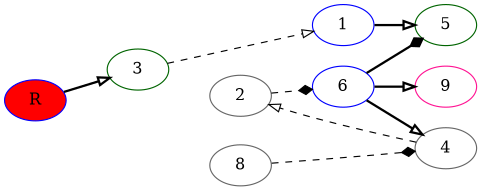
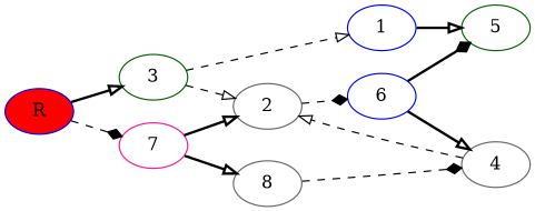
  digraph {
    rankdir=LR
    node [color=blue]
    edge [arrowhead=onormal style=bold]
    5 [color=darkgreen]
    1
    2 [color=gray40]
    6
    4 [color=gray40]
-   9 [color=deeppink]
    3 [color=darkgreen]
    8 [color=gray40]
+   7 [color=deeppink]
    R [fillcolor="#ff0000" style=filled]
    1 -> 5
    2 -> 6 [arrowhead=diamond style=dashed]
    6 -> 5 [arrowhead=diamond]
    6 -> 4
-   6 -> 9
    4 -> 2 [style=dashed]
    3 -> 1 [style=dashed]
+   3 -> 2 [style=dashed]
    8 -> 4 [arrowhead=diamond style=dashed]
+   7 -> 2
+   7 -> 8
    R -> 3
+   R -> 7 [arrowhead=diamond style=dashed]
  }
